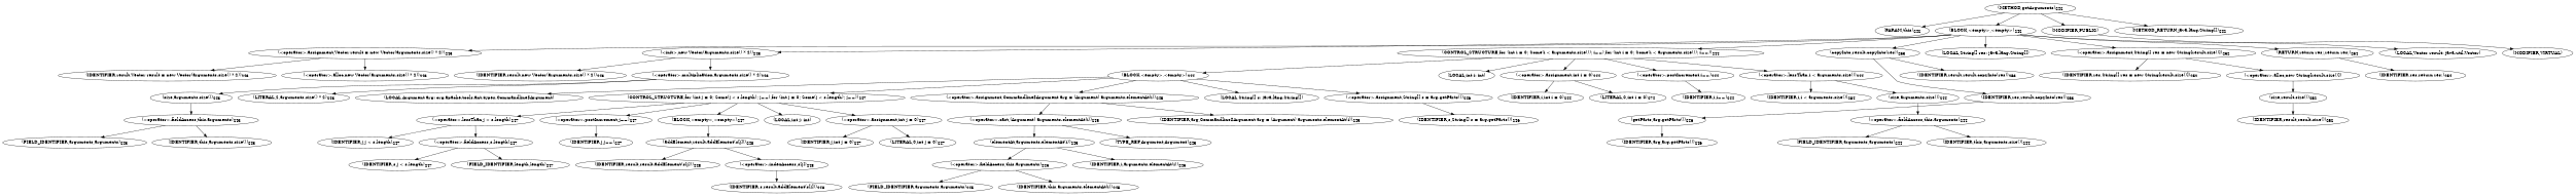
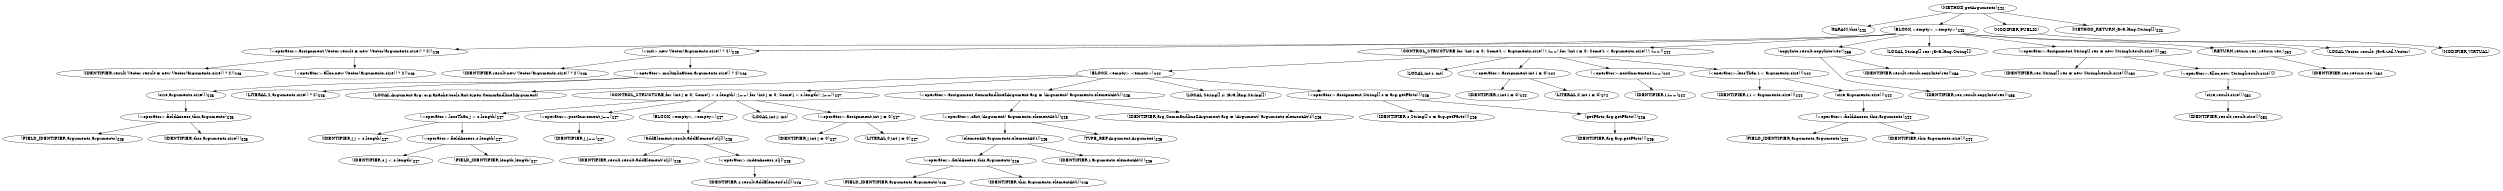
  digraph {
    fontname="DejaVu Serif"
    node [fontname="DejaVu Serif"]
    edge [fontname="DejaVu Serif"]
    n1 [label=<(METHOD,getArguments)<SUB>242</SUB>>]
    n2 [label=<(PARAM,this)<SUB>242</SUB>>]
    n3 [label=<(BLOCK,&lt;empty&gt;,&lt;empty&gt;)<SUB>242</SUB>>]
    n4 [label=<(MODIFIER,PUBLIC)>]
    n5 [label=<(METHOD_RETURN,java.lang.String[])<SUB>242</SUB>>]
    n6 [label=<(LOCAL,Vector result: java.util.Vector)>]
    n7 [label=<(&lt;operator&gt;.assignment,Vector result = new Vector(arguments.size() * 2))<SUB>243</SUB>>]
    n8 [label=<(&lt;init&gt;,new Vector(arguments.size() * 2))<SUB>243</SUB>>]
    n9 [label=<(CONTROL_STRUCTURE,for (int i = 0; Some(i &lt; arguments.size()); i++),for (int i = 0; Some(i &lt; arguments.size()); i++))<SUB>244</SUB>>]
    n10 [label=<(LOCAL,String[] res: java.lang.String[])>]
    n11 [label=<(&lt;operator&gt;.assignment,String[] res = new String[result.size()])<SUB>252</SUB>>]
    n12 [label=<(copyInto,result.copyInto(res))<SUB>253</SUB>>]
    n13 [label=<(RETURN,return res;,return res;)<SUB>254</SUB>>]
    n14 [label=<(MODIFIER,VIRTUAL)>]
    n15 [label=<(IDENTIFIER,result,Vector result = new Vector(arguments.size() * 2))<SUB>243</SUB>>]
    n16 [label=<(&lt;operator&gt;.alloc,new Vector(arguments.size() * 2))<SUB>243</SUB>>]
    n17 [label=<(IDENTIFIER,result,new Vector(arguments.size() * 2))<SUB>243</SUB>>]
    n18 [label=<(&lt;operator&gt;.multiplication,arguments.size() * 2)<SUB>243</SUB>>]
    n19 [label=<(LOCAL,int i: int)>]
    n20 [label=<(&lt;operator&gt;.assignment,int i = 0)<SUB>244</SUB>>]
    n21 [label=<(&lt;operator&gt;.lessThan,i &lt; arguments.size())<SUB>244</SUB>>]
    n22 [label=<(&lt;operator&gt;.postIncrement,i++)<SUB>244</SUB>>]
    n23 [label=<(BLOCK,&lt;empty&gt;,&lt;empty&gt;)<SUB>244</SUB>>]
    n24 [label=<(IDENTIFIER,res,String[] res = new String[result.size()])<SUB>252</SUB>>]
    n25 [label=<(&lt;operator&gt;.alloc,new String[result.size()])>]
    n26 [label=<(IDENTIFIER,result,result.copyInto(res))<SUB>253</SUB>>]
    n27 [label=<(IDENTIFIER,res,result.copyInto(res))<SUB>253</SUB>>]
    n28 [label=<(IDENTIFIER,res,return res;)<SUB>254</SUB>>]
    n29 [label=<(size,arguments.size())<SUB>243</SUB>>]
    n30 [label=<(LITERAL,2,arguments.size() * 2)<SUB>243</SUB>>]
    n31 [label=<(&lt;operator&gt;.fieldAccess,this.arguments)<SUB>243</SUB>>]
    n32 [label=<(IDENTIFIER,this,arguments.size())<SUB>243</SUB>>]
    n33 [label=<(FIELD_IDENTIFIER,arguments,arguments)<SUB>243</SUB>>]
    n34 [label=<(IDENTIFIER,i,int i = 0)<SUB>244</SUB>>]
    n35 [label=<(LITERAL,0,int i = 0)<SUB>274</SUB>>]
-   n36 [label=<(IDENTIFIER,i,i &lt; arguments.size())<SUB>284</SUB>>]
+   n36 [label=<(IDENTIFIER,i,i &lt; arguments.size())<SUB>244</SUB>>]
    n37 [label=<(size,arguments.size())<SUB>244</SUB>>]
    n38 [label=<(IDENTIFIER,i,i++)<SUB>244</SUB>>]
    n39 [label=<(LOCAL,Argument arg: org.apache.tools.ant.types.Commandline$Argument)>]
    n40 [label=<(&lt;operator&gt;.assignment,Commandline$Argument arg = (Argument) arguments.elementAt(i))<SUB>245</SUB>>]
    n41 [label=<(LOCAL,String[] s: java.lang.String[])>]
    n42 [label=<(&lt;operator&gt;.assignment,String[] s = arg.getParts())<SUB>246</SUB>>]
    n43 [label=<(CONTROL_STRUCTURE,for (int j = 0; Some(j &lt; s.length); j++),for (int j = 0; Some(j &lt; s.length); j++))<SUB>247</SUB>>]
    n44 [label=<(&lt;operator&gt;.fieldAccess,this.arguments)<SUB>244</SUB>>]
    n45 [label=<(IDENTIFIER,this,arguments.size())<SUB>244</SUB>>]
    n46 [label=<(FIELD_IDENTIFIER,arguments,arguments)<SUB>244</SUB>>]
    n47 [label=<(IDENTIFIER,arg,Commandline$Argument arg = (Argument) arguments.elementAt(i))<SUB>245</SUB>>]
    n48 [label=<(&lt;operator&gt;.cast,(Argument) arguments.elementAt(i))<SUB>245</SUB>>]
    n49 [label=<(IDENTIFIER,s,String[] s = arg.getParts())<SUB>246</SUB>>]
    n50 [label=<(getParts,arg.getParts())<SUB>246</SUB>>]
    n51 [label=<(LOCAL,int j: int)>]
    n52 [label=<(&lt;operator&gt;.assignment,int j = 0)<SUB>247</SUB>>]
    n53 [label=<(&lt;operator&gt;.lessThan,j &lt; s.length)<SUB>247</SUB>>]
    n54 [label=<(&lt;operator&gt;.postIncrement,j++)<SUB>247</SUB>>]
    n55 [label=<(BLOCK,&lt;empty&gt;,&lt;empty&gt;)<SUB>247</SUB>>]
    n56 [label=<(TYPE_REF,Argument,Argument)<SUB>245</SUB>>]
    n57 [label=<(elementAt,arguments.elementAt(i))<SUB>245</SUB>>]
    n58 [label=<(&lt;operator&gt;.fieldAccess,this.arguments)<SUB>245</SUB>>]
    n59 [label=<(IDENTIFIER,i,arguments.elementAt(i))<SUB>245</SUB>>]
    n60 [label=<(IDENTIFIER,this,arguments.elementAt(i))<SUB>245</SUB>>]
    n61 [label=<(FIELD_IDENTIFIER,arguments,arguments)<SUB>245</SUB>>]
    n62 [label=<(IDENTIFIER,arg,arg.getParts())<SUB>246</SUB>>]
    n63 [label=<(IDENTIFIER,j,int j = 0)<SUB>247</SUB>>]
    n64 [label=<(LITERAL,0,int j = 0)<SUB>247</SUB>>]
    n65 [label=<(IDENTIFIER,j,j &lt; s.length)<SUB>247</SUB>>]
    n66 [label=<(&lt;operator&gt;.fieldAccess,s.length)<SUB>247</SUB>>]
    n67 [label=<(IDENTIFIER,j,j++)<SUB>247</SUB>>]
    n68 [label=<(addElement,result.addElement(s[j]))<SUB>248</SUB>>]
    n69 [label=<(IDENTIFIER,s,j &lt; s.length)<SUB>247</SUB>>]
    n70 [label=<(FIELD_IDENTIFIER,length,length)<SUB>247</SUB>>]
    n71 [label=<(IDENTIFIER,result,result.addElement(s[j]))<SUB>248</SUB>>]
    n72 [label=<(&lt;operator&gt;.indexAccess,s[j])<SUB>248</SUB>>]
    n73 [label=<(IDENTIFIER,s,result.addElement(s[j]))<SUB>248</SUB>>]
    n74 [label=<(size,result.size())<SUB>252</SUB>>]
    n75 [label=<(IDENTIFIER,result,result.size())<SUB>252</SUB>>]
    n1 -> n2
    n1 -> n3
    n1 -> n4
    n1 -> n5
    n3 -> n6
    n3 -> n7
    n3 -> n8
    n3 -> n9
    n3 -> n10
    n3 -> n11
    n3 -> n12
    n3 -> n13
    n4 -> n14
    n7 -> n15
    n7 -> n16
    n8 -> n17
    n8 -> n18
    n9 -> n19
    n9 -> n20
    n9 -> n21
    n9 -> n22
    n9 -> n23
    n11 -> n24
    n11 -> n25
    n12 -> n26
    n12 -> n27
    n13 -> n28
    n18 -> n29
    n18 -> n30
    n20 -> n34
    n20 -> n35
    n21 -> n36
    n21 -> n37
    n22 -> n38
    n23 -> n39
    n23 -> n40
    n23 -> n41
    n23 -> n42
    n23 -> n43
    n25 -> n74
    n29 -> n31
    n31 -> n32
    n31 -> n33
    n37 -> n44
    n40 -> n47
    n40 -> n48
    n42 -> n49
-   n27 -> n50
+   n42 -> n50
    n43 -> n51
    n43 -> n52
    n43 -> n53
    n43 -> n54
    n43 -> n55
    n44 -> n45
    n44 -> n46
    n48 -> n56
    n48 -> n57
    n50 -> n62
    n52 -> n63
    n52 -> n64
    n53 -> n65
    n53 -> n66
    n54 -> n67
    n55 -> n68
    n57 -> n58
    n57 -> n59
    n58 -> n60
    n58 -> n61
    n66 -> n69
    n66 -> n70
    n68 -> n71
    n68 -> n72
    n72 -> n73
    n74 -> n75
  }
